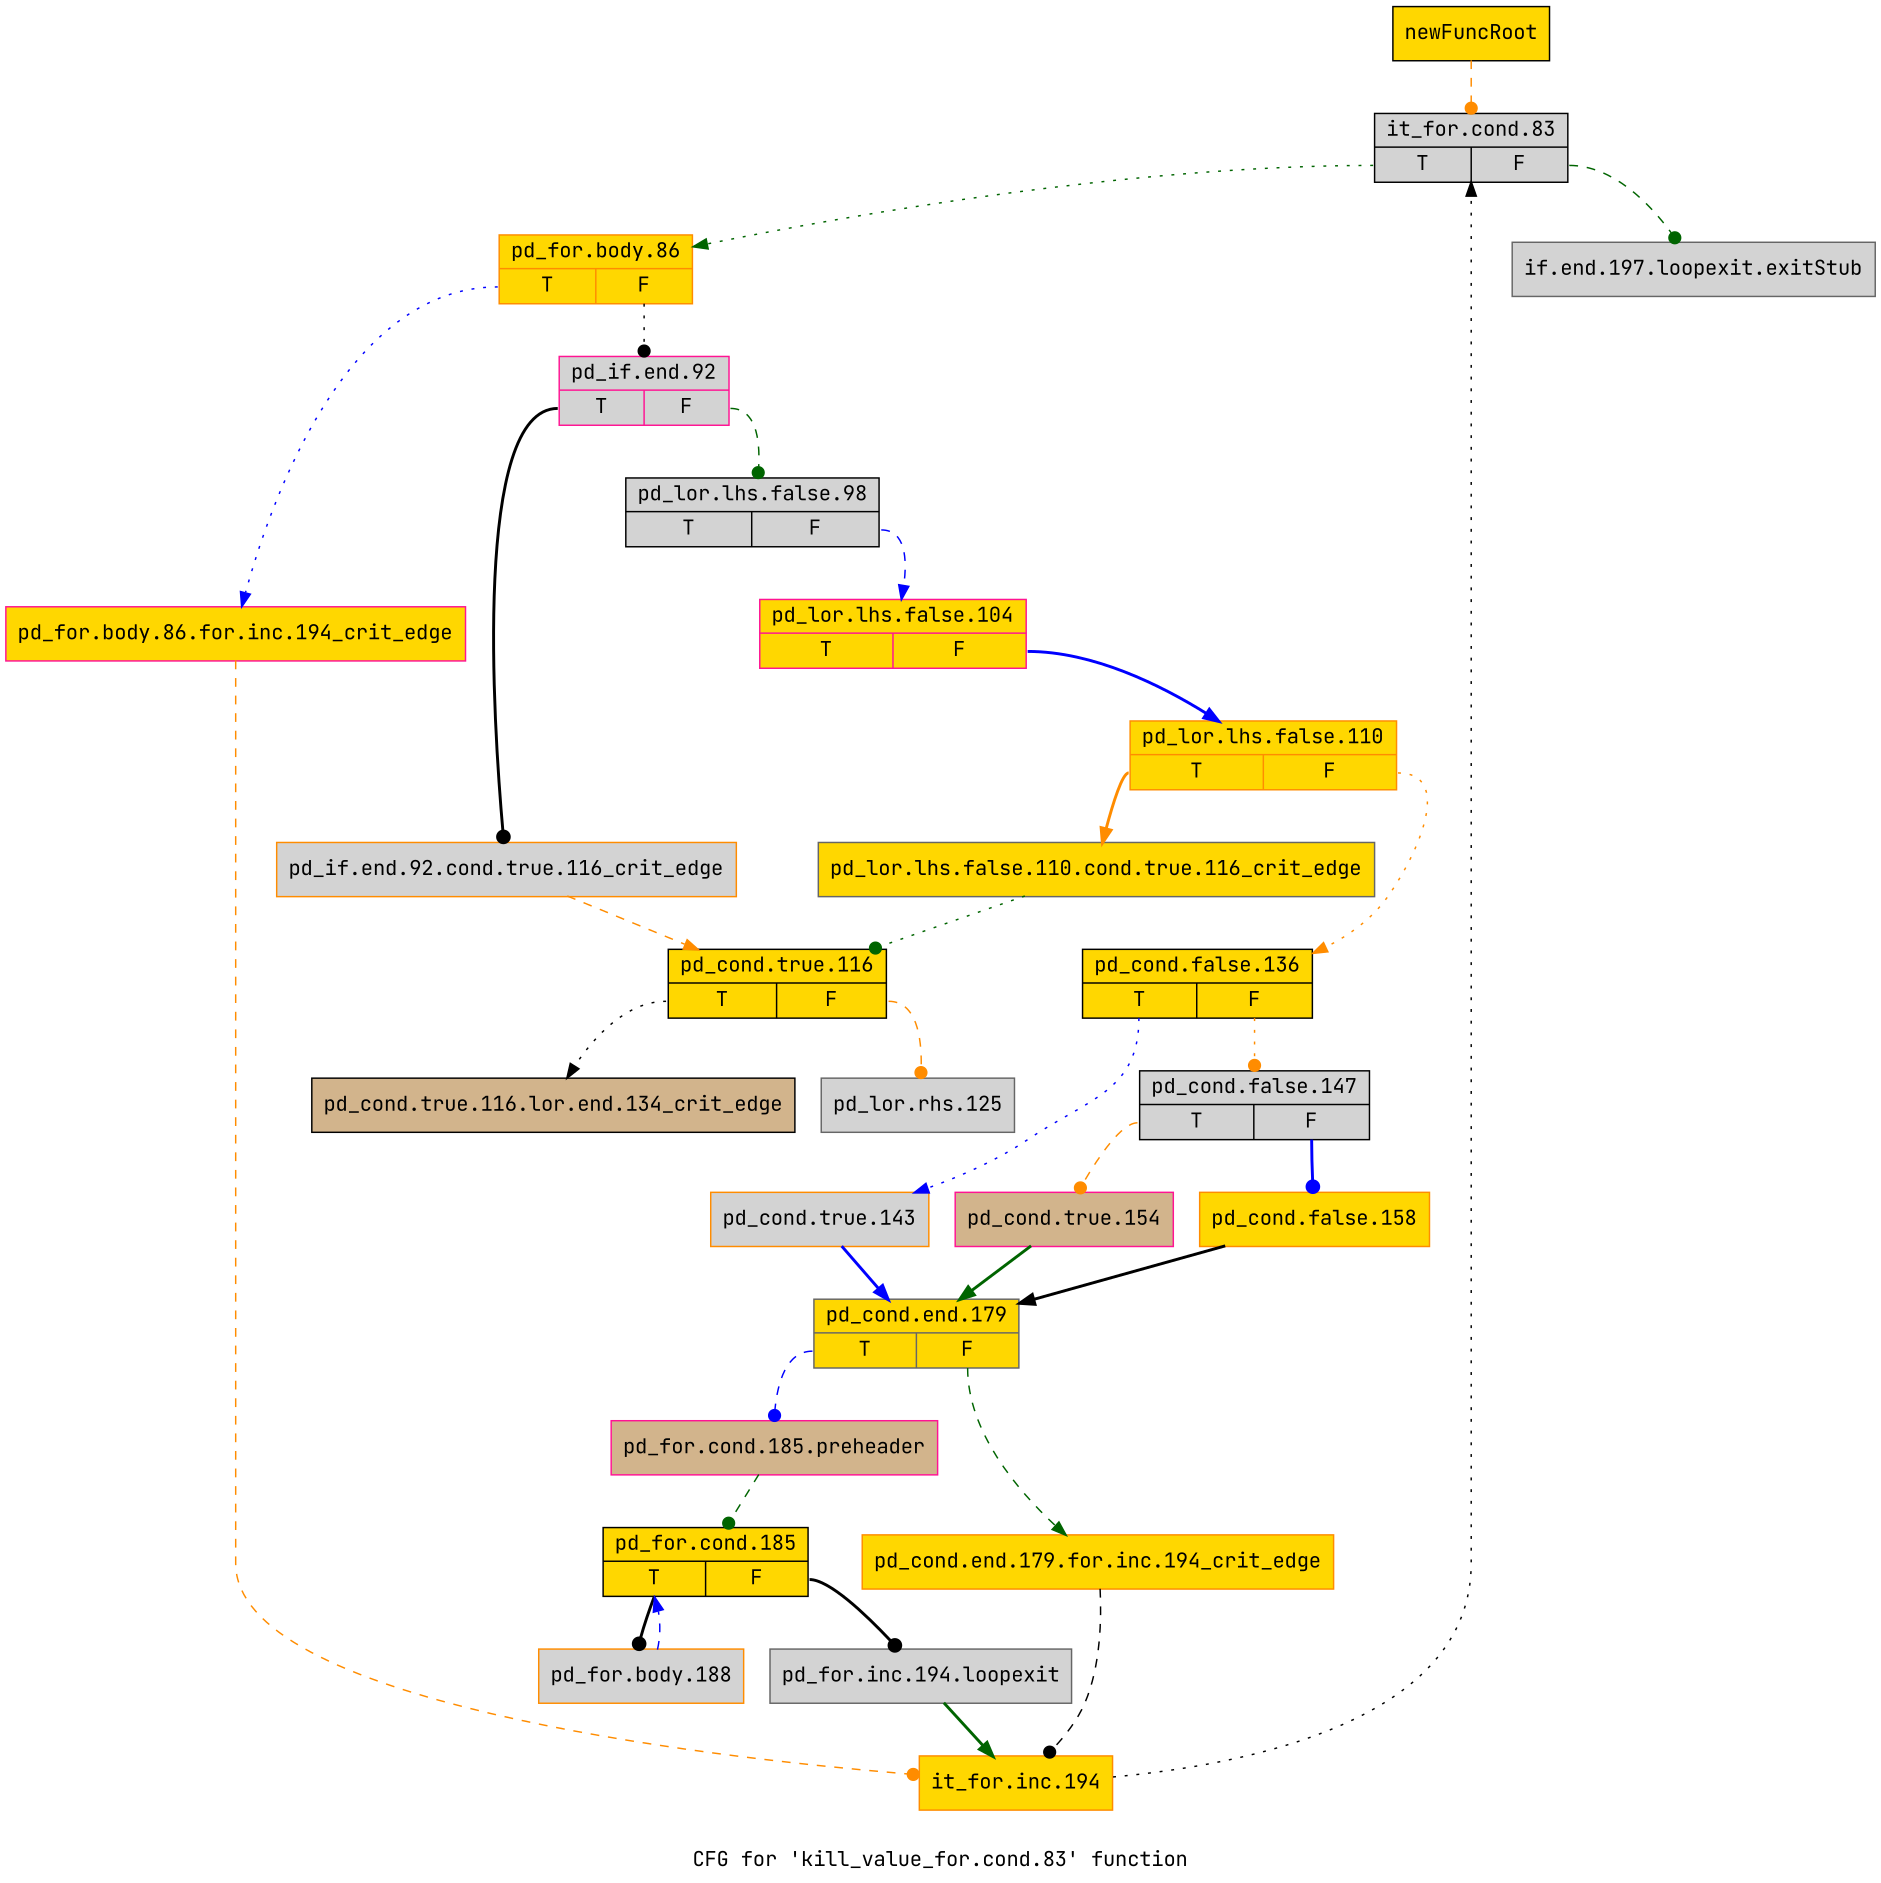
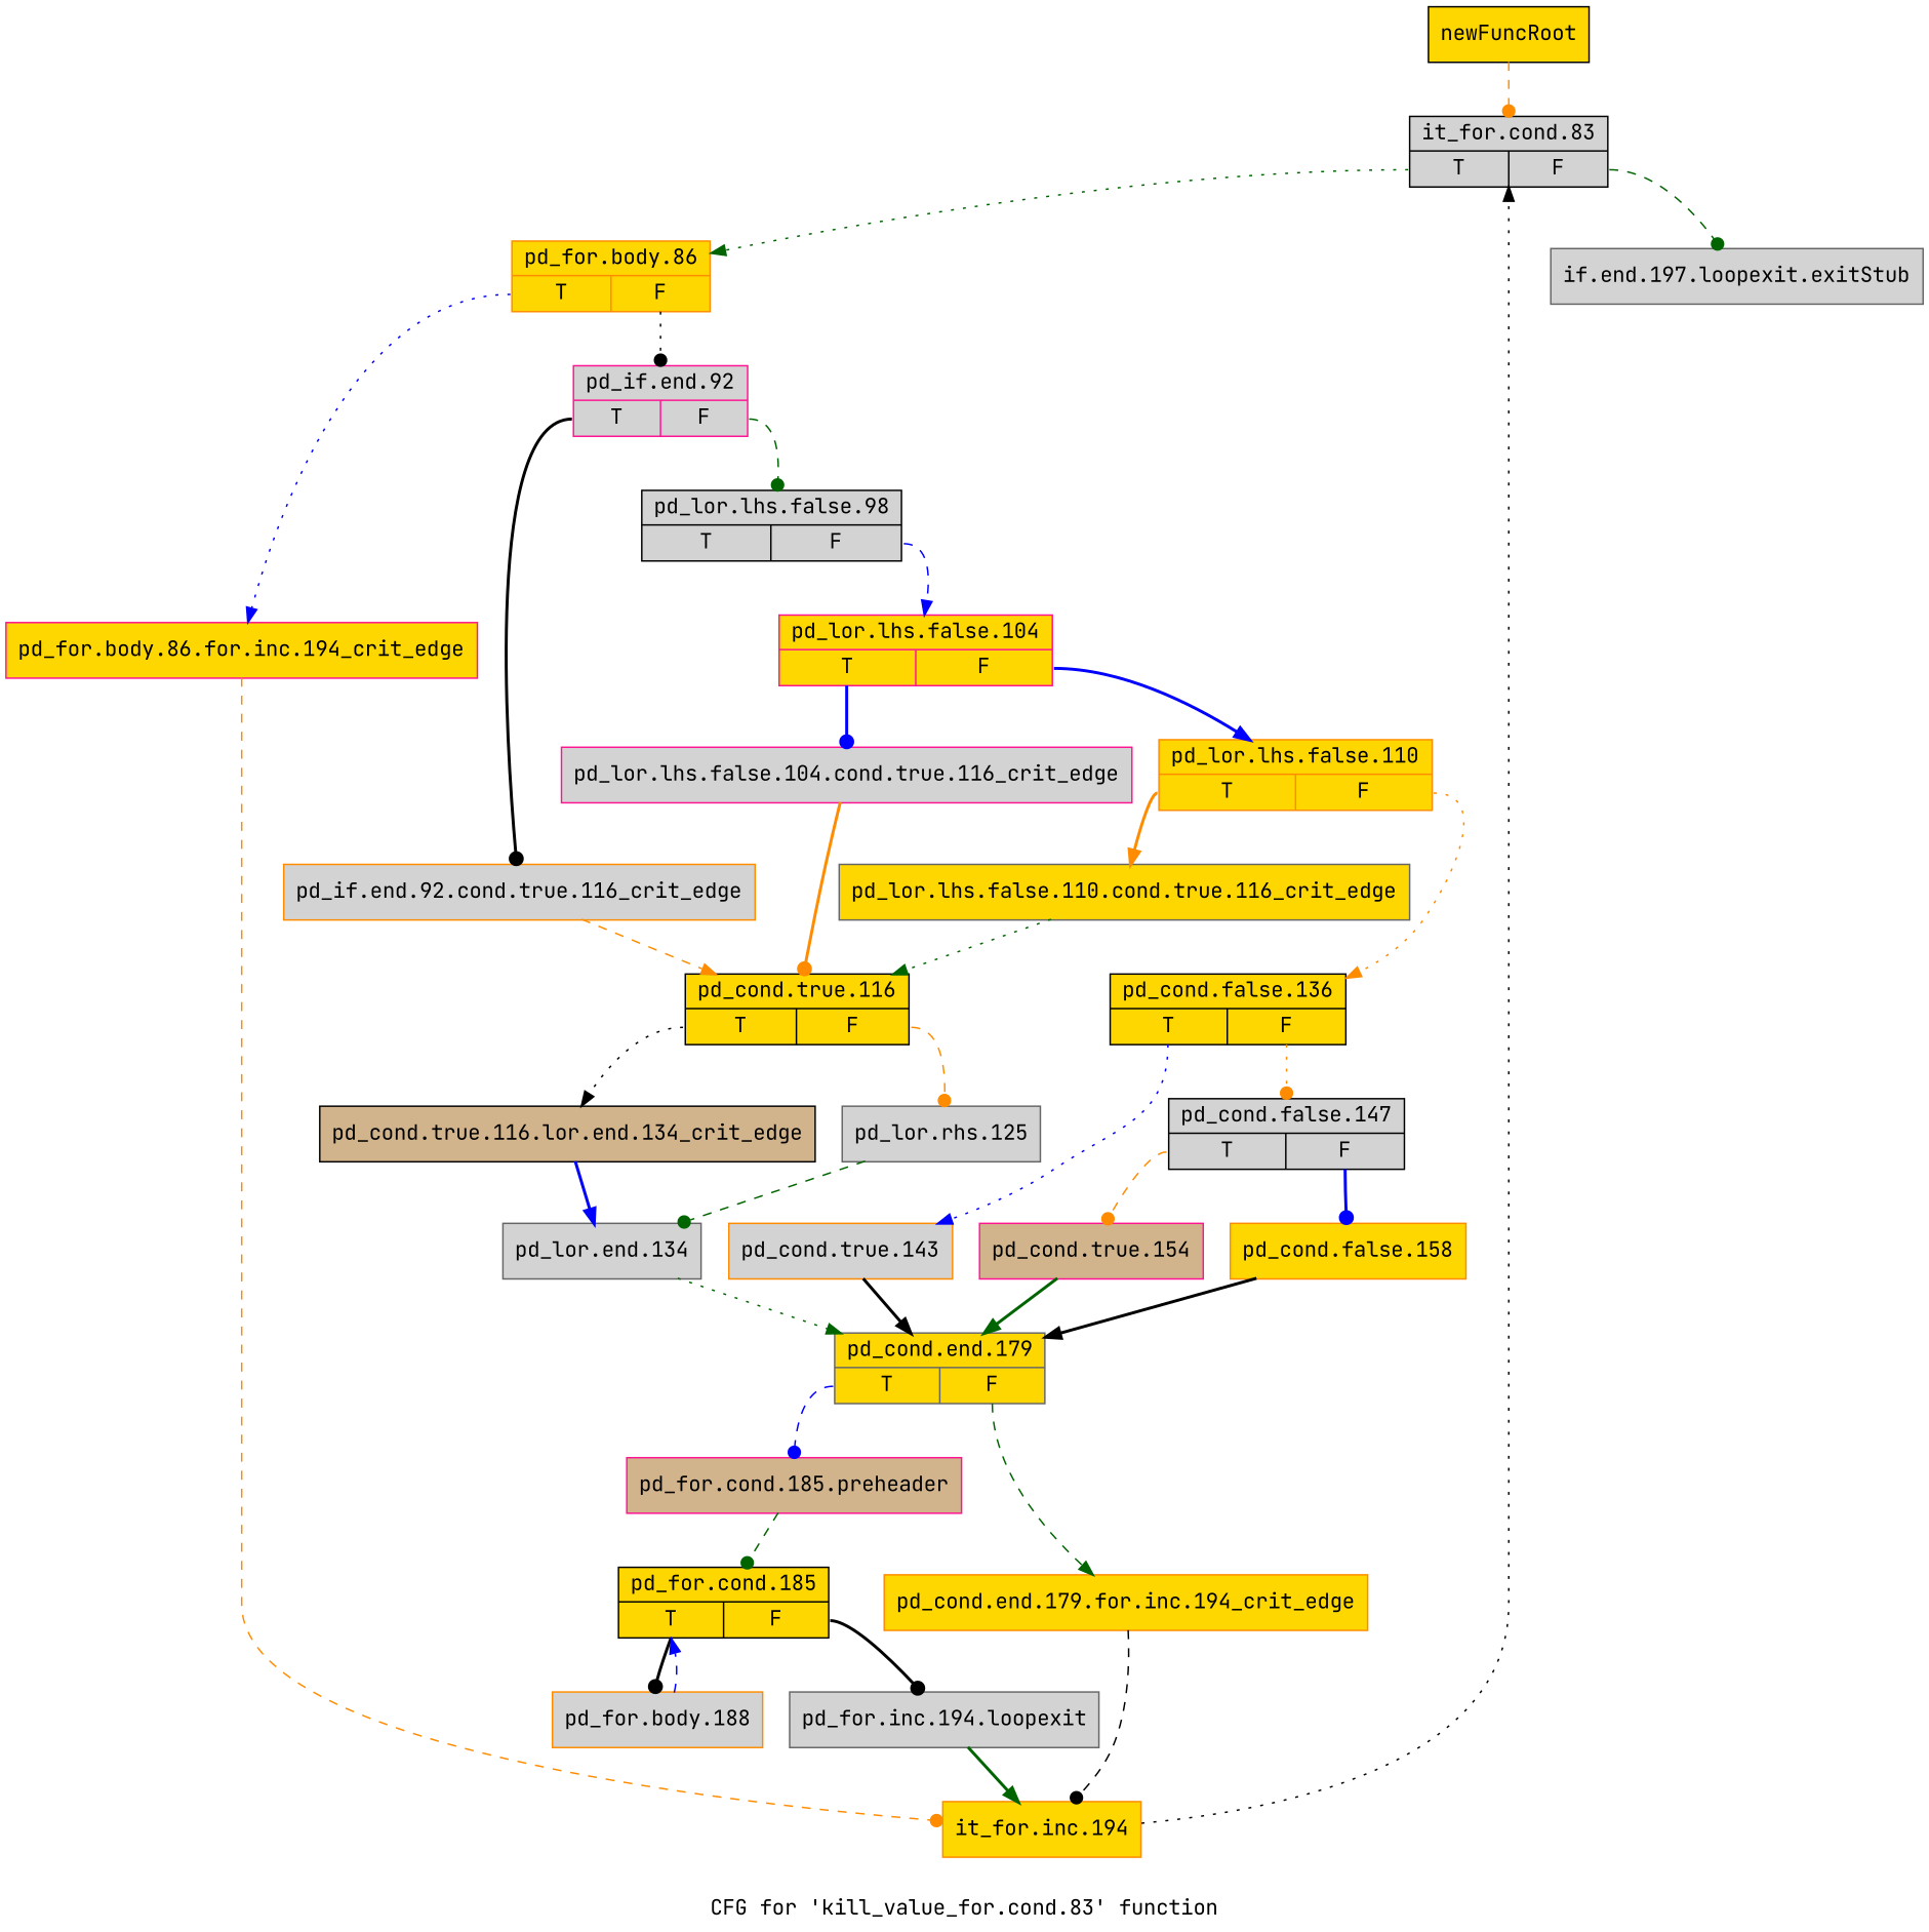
  digraph {
    fontname="JetBrains Mono"
    label="CFG for 'kill_value_for.cond.83' function"
    node [color=black fillcolor=gold fontname="JetBrains Mono" shape=record style=filled]
    edge [arrowhead=dot color=darkgreen fontname="JetBrains Mono" style=dashed]
    n1 [label="{newFuncRoot}"]
    n2 [fillcolor=lightgrey label="{it_for.cond.83|{<s0>T|<s1>F}}"]
    n3 [color=gray40 fillcolor=lightgrey label="{if.end.197.loopexit.exitStub}"]
    n4 [color=darkorange label="{pd_for.body.86|{<s0>T|<s1>F}}"]
    n5 [color=deeppink label="{pd_for.body.86.for.inc.194_crit_edge}"]
    n6 [color=deeppink fillcolor=lightgrey label="{pd_if.end.92|{<s0>T|<s1>F}}"]
    n7 [color=darkorange label="{it_for.inc.194}"]
    n8 [color=darkorange fillcolor=lightgrey label="{pd_if.end.92.cond.true.116_crit_edge}"]
    n9 [fillcolor=lightgrey label="{pd_lor.lhs.false.98|{<s0>T|<s1>F}}"]
    n10 [label="{pd_cond.true.116|{<s0>T|<s1>F}}"]
    n11 [color=deeppink label="{pd_lor.lhs.false.104|{<s0>T|<s1>F}}"]
    n12 [fillcolor=tan label="{pd_cond.true.116.lor.end.134_crit_edge}"]
    n13 [color=gray40 fillcolor=lightgrey label="{pd_lor.rhs.125}"]
+   n14 [color=deeppink fillcolor=lightgrey label="{pd_lor.lhs.false.104.cond.true.116_crit_edge}"]
    n15 [color=darkorange label="{pd_lor.lhs.false.110|{<s0>T|<s1>F}}"]
    n16 [color=gray40 label="{pd_lor.lhs.false.110.cond.true.116_crit_edge}"]
    n17 [label="{pd_cond.false.136|{<s0>T|<s1>F}}"]
    n18 [color=darkorange fillcolor=lightgrey label="{pd_cond.true.143}"]
    n19 [fillcolor=lightgrey label="{pd_cond.false.147|{<s0>T|<s1>F}}"]
    n20 [color=gray40 label="{pd_cond.end.179|{<s0>T|<s1>F}}"]
    n21 [color=deeppink fillcolor=tan label="{pd_cond.true.154}"]
    n22 [color=darkorange label="{pd_cond.false.158}"]
    n23 [color=deeppink fillcolor=tan label="{pd_for.cond.185.preheader}"]
    n24 [color=darkorange label="{pd_cond.end.179.for.inc.194_crit_edge}"]
    n25 [label="{pd_for.cond.185|{<s0>T|<s1>F}}"]
+   n26 [color=gray40 fillcolor=lightgrey label="{pd_lor.end.134}"]
    n27 [color=darkorange fillcolor=lightgrey label="{pd_for.body.188}"]
    n28 [color=gray40 fillcolor=lightgrey label="{pd_for.inc.194.loopexit}"]
    n1 -> n2 [color=darkorange]
    n2 -> n3 [tailport=s1]
    n2 -> n4 [arrowhead=normal style=dotted tailport=s0]
    n4 -> n5 [arrowhead=normal color=blue style=dotted tailport=s0]
    n4 -> n6 [color=black style=dotted tailport=s1]
    n5 -> n7 [color=darkorange]
    n6 -> n8 [color=black style=bold tailport=s0]
    n6 -> n9 [tailport=s1]
    n7 -> n2 [arrowhead=normal color=black style=dotted]
    n8 -> n10 [arrowhead=normal color=darkorange]
    n9 -> n11 [arrowhead=normal color=blue tailport=s1]
    n10 -> n12 [arrowhead=normal color=black style=dotted tailport=s0]
    n10 -> n13 [color=darkorange tailport=s1]
+   n11 -> n14 [color=blue style=bold tailport=s0]
    n11 -> n15 [arrowhead=normal color=blue style=bold tailport=s1]
+   n12 -> n26 [arrowhead=normal color=blue style=bold]
+   n13 -> n26
+   n14 -> n10 [color=darkorange style=bold]
    n15 -> n16 [arrowhead=normal color=darkorange style=bold tailport=s0]
    n15 -> n17 [arrowhead=normal color=darkorange style=dotted tailport=s1]
-   n16 -> n10 [style=dotted]
+   n16 -> n10 [arrowhead=normal style=dotted]
    n17 -> n18 [arrowhead=normal color=blue style=dotted tailport=s0]
    n17 -> n19 [color=darkorange style=dotted tailport=s1]
-   n18 -> n20 [arrowhead=normal color=blue style=bold]
+   n18 -> n20 [arrowhead=normal color=black style=bold]
    n19 -> n21 [color=darkorange tailport=s0]
    n19 -> n22 [color=blue style=bold tailport=s1]
    n20 -> n23 [color=blue tailport=s0]
    n20 -> n24 [arrowhead=normal tailport=s1]
    n21 -> n20 [arrowhead=normal style=bold]
    n22 -> n20 [arrowhead=normal color=black style=bold]
    n23 -> n25
    n24 -> n7 [color=black]
    n25 -> n27 [color=black style=bold tailport=s0]
    n25 -> n28 [color=black style=bold tailport=s1]
+   n26 -> n20 [arrowhead=normal style=dotted]
    n27 -> n25 [arrowhead=normal color=blue]
    n28 -> n7 [arrowhead=normal style=bold]
  }
